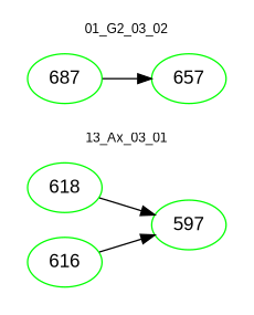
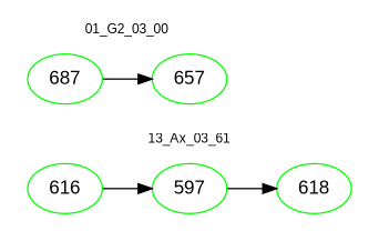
  digraph {
    fontname="Liberation Sans"
    rankdir=LR
    node [color=green fontname="Liberation Sans"]
    edge [color=black fontname="Liberation Sans"]
    n1 [label=618]
    n2 [label=597]
    n3 [label=616]
    n4 [label=687]
    n5 [label=657]
    subgraph cluster_1 {
      color=white
      fontsize=10
-     label="13_Ax_03_01"
+     label="13_Ax_03_61"
      n1
      n2
      n3
    }
    subgraph cluster_2 {
      color=white
      fontsize=10
-     label="01_G2_03_02"
+     label="01_G2_03_00"
      n4
      n5
    }
-   n1 -> n2
+   n2 -> n1
    n3 -> n2
    n4 -> n5
  }
